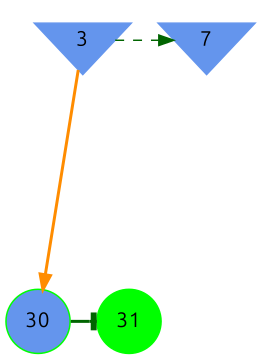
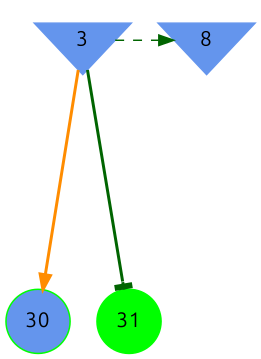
  digraph {
    fontname=Ubuntu
    ranksep=2.0
    node [color=cornflowerblue fontname=Ubuntu shape=invtriangle style=filled]
    edge [arrowhead=normal color=darkgreen fontname=Ubuntu style=bold]
    3
-   8 [label=7]
+   8
    30 [color=green fillcolor=cornflowerblue shape=circle]
    31 [color=green shape=circle]
    subgraph sub_1 {
      rank=same
      3
      8
    }
    subgraph sub_2 {
      rank=same
    }
    subgraph sub_3 {
      rank=same
      30
      31
    }
    3 -> 8 [style=dashed]
    3 -> 30 [color=darkorange]
-   30 -> 31 [arrowhead=tee]
+   3 -> 31 [arrowhead=tee]
  }
